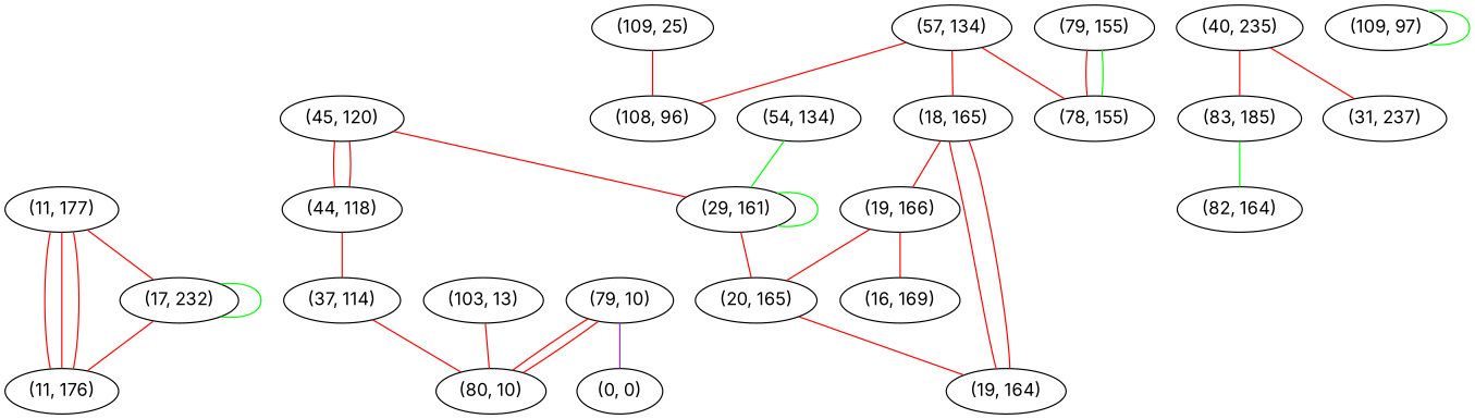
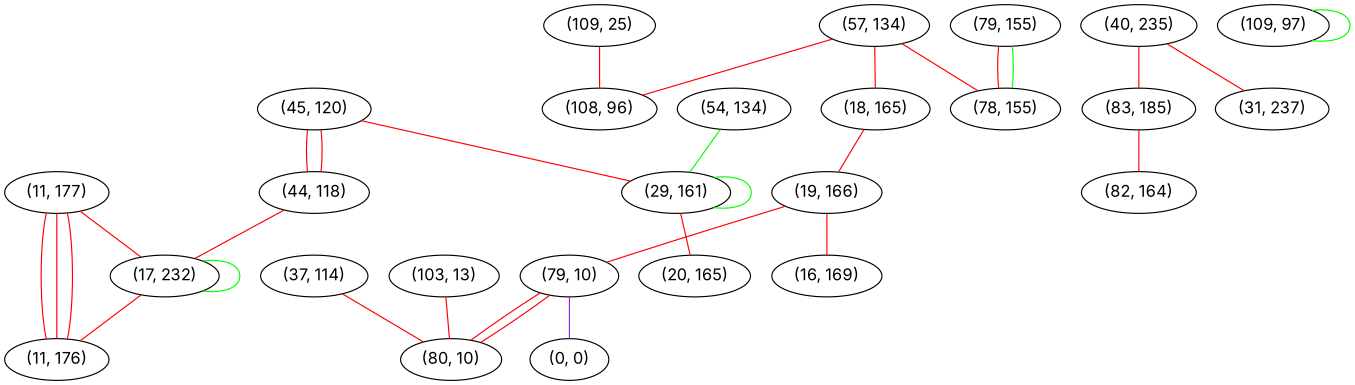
  graph {
    fontname=Inter
    node [fontname=Inter]
    edge [color=red fontname=Inter weight=1]
    "(11, 177)"
    "(11, 176)"
    "(17, 232)"
    "(45, 120)"
    "(44, 118)"
    "(29, 161)"
    "(37, 114)"
    "(54, 134)"
    "(109, 25)"
    "(108, 96)"
    "(40, 235)"
    "(83, 185)"
    "(31, 237)"
    "(82, 164)"
    "(57, 134)"
    "(78, 155)"
    "(18, 165)"
    "(79, 10)"
    "(0, 0)"
    "(80, 10)"
    "(79, 155)"
    "(20, 165)"
    "(19, 166)"
-   "(19, 164)"
    "(16, 169)"
    "(103, 13)"
    "(109, 97)"
    "(11, 177)" -- "(11, 176)"
    "(11, 177)" -- "(11, 176)"
    "(11, 177)" -- "(11, 176)"
    "(11, 177)" -- "(17, 232)"
    "(17, 232)" -- "(11, 176)"
    "(17, 232)" -- "(17, 232)" [color=green weight=2]
    "(45, 120)" -- "(44, 118)"
    "(45, 120)" -- "(44, 118)"
    "(45, 120)" -- "(29, 161)"
-   "(44, 118)" -- "(37, 114)"
+   "(44, 118)" -- "(17, 232)"
    "(29, 161)" -- "(29, 161)" [color=green weight=2]
    "(29, 161)" -- "(20, 165)"
    "(37, 114)" -- "(80, 10)"
    "(54, 134)" -- "(29, 161)" [color=green]
    "(109, 25)" -- "(108, 96)"
    "(40, 235)" -- "(83, 185)"
    "(40, 235)" -- "(31, 237)"
-   "(83, 185)" -- "(82, 164)" [color=green]
+   "(83, 185)" -- "(82, 164)"
    "(57, 134)" -- "(108, 96)"
    "(57, 134)" -- "(78, 155)"
    "(57, 134)" -- "(18, 165)"
    "(18, 165)" -- "(19, 166)"
-   "(18, 165)" -- "(19, 164)"
-   "(18, 165)" -- "(19, 164)"
    "(79, 10)" -- "(0, 0)" [color=purple weight=4]
    "(79, 10)" -- "(80, 10)"
    "(79, 10)" -- "(80, 10)"
    "(79, 155)" -- "(78, 155)"
    "(79, 155)" -- "(78, 155)" [color=green weight=2]
-   "(20, 165)" -- "(19, 164)"
-   "(19, 166)" -- "(20, 165)"
+   "(19, 166)" -- "(79, 10)"
    "(19, 166)" -- "(16, 169)"
    "(103, 13)" -- "(80, 10)"
    "(109, 97)" -- "(109, 97)" [color=green weight=2]
  }
